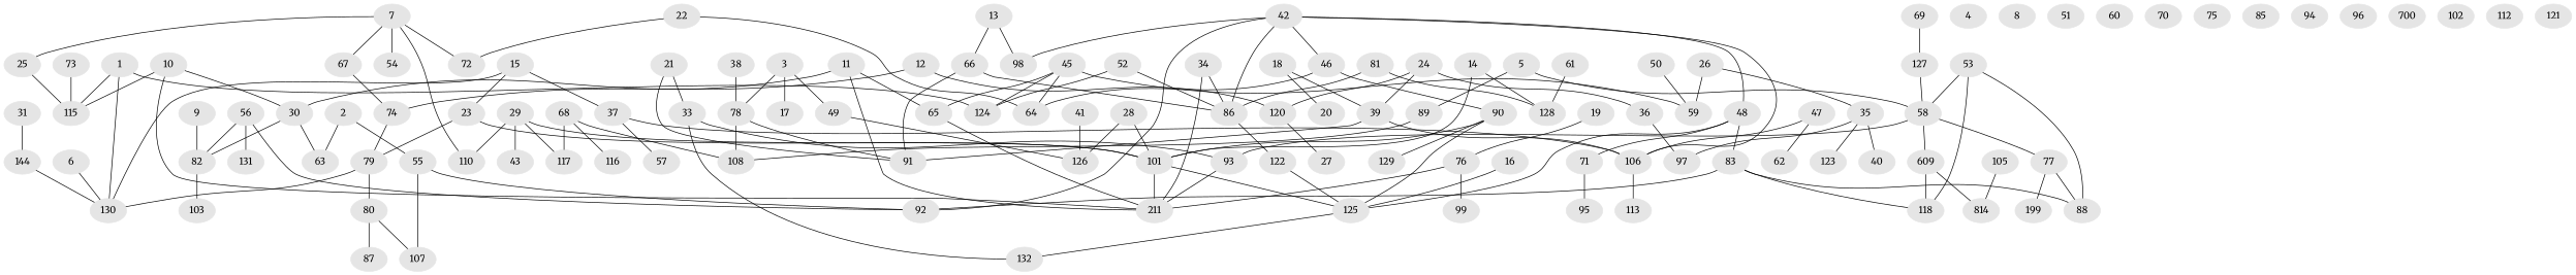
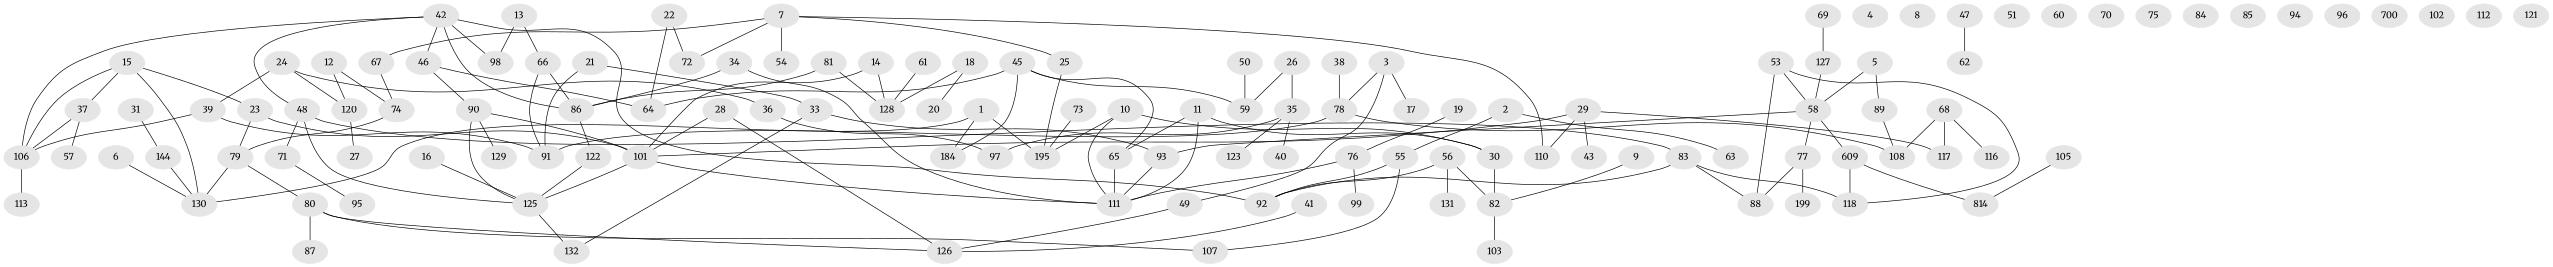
  graph {
    fontname=Merriweather
    node [color=gray90 fontname=Merriweather style=filled]
    edge [fontname=Merriweather]
    1
-   115
-   124
+   115 [label=195]
+   124 [label=184]
    130
    2
    55
    63
    92
    107
    3
    17
    49
    78
    126
    91
    108
    4
    5
    58
    89
    93
    77
    n23 [label=609]
    6
    7
    25
    54
    67
    72
    110
    74
    8
    9
    82
    103
    10
    30
-   111 [label=211]
+   111
    11
    65
    12
    120
    79
    27
    13
    66
    98
    86
    14
    101
    128
    125
    15
    23
    37
    57
    106
    16
    132
    18
    20
    39
    19
    76
    99
    21
    33
    22
    64
    80
    24
    36
    97
    26
    35
    59
    40
    123
    28
    29
    43
    117
    n83 [label=144]
    31
    n85 [label=814]
    34
    122
    113
    38
    71
    95
    41
    42
    46
    48
    90
    83
    45
    129
    47
    62
    118
    88
    50
    51
-   52
    53
    n108 [label=199]
    56
    131
    60
    61
    68
    116
    69
    127
    70
    73
    75
    87
    81
+   84
    85
    94
    96
    n126 [label=700]
    102
    105
    112
    121
    1 -- 115
    1 -- 124
    1 -- 130
    2 -- 55
    2 -- 63
    55 -- 92
    55 -- 107
    3 -- 17
    3 -- 49
    3 -- 78
    49 -- 126
    78 -- 91
    78 -- 108
    5 -- 58
    5 -- 89
    58 -- 93
    58 -- 77
    58 -- n23
    89 -- 108
    93 -- 111
    77 -- 88
    77 -- n108
    n23 -- n85
    n23 -- 118
    6 -- 130
    7 -- 25
    7 -- 54
    7 -- 67
    7 -- 72
    7 -- 110
    25 -- 115
    67 -- 74
    74 -- 79
    9 -- 82
    82 -- 103
    10 -- 115
    10 -- 30
    10 -- 111
-   30 -- 63
    30 -- 82
    11 -- 30
    11 -- 111
    11 -- 65
    65 -- 111
    12 -- 74
    12 -- 120
    120 -- 27
    79 -- 130
    79 -- 80
    13 -- 66
    13 -- 98
    66 -- 91
    66 -- 86
    86 -- 122
    14 -- 101
    14 -- 128
    101 -- 111
    101 -- 125
    125 -- 132
    15 -- 130
    15 -- 23
    15 -- 37
    23 -- 79
    23 -- 101
    37 -- 57
    37 -- 106
    106 -- 113
    16 -- 125
    18 -- 20
-   18 -- 39
+   18 -- 128
    39 -- 91
    39 -- 106
    19 -- 76
    76 -- 111
    76 -- 99
    21 -- 91
    21 -- 33
    33 -- 93
    33 -- 132
    22 -- 72
    22 -- 64
    80 -- 107
+   80 -- 126
    80 -- 87
    24 -- 120
    24 -- 39
    24 -- 36
    36 -- 97
    26 -- 35
    26 -- 59
    35 -- 97
    35 -- 40
    35 -- 123
    28 -- 126
    28 -- 101
    29 -- 110
    29 -- 101
    29 -- 43
    29 -- 117
    n83 -- 130
    31 -- n83
    34 -- 111
    34 -- 86
    122 -- 125
    38 -- 78
    71 -- 95
    41 -- 126
    42 -- 92
    42 -- 98
    42 -- 86
    42 -- 106
    42 -- 46
    42 -- 48
    46 -- 64
    46 -- 90
    48 -- 125
    48 -- 71
    48 -- 83
    90 -- 101
    90 -- 125
    90 -- 129
    83 -- 92
    83 -- 118
    83 -- 88
    45 -- 124
    45 -- 65
    45 -- 64
    45 -- 59
-   47 -- 106
+   15 -- 106
    47 -- 62
    50 -- 59
-   52 -- 124
-   52 -- 86
    53 -- 58
    53 -- 118
    53 -- 88
    56 -- 92
    56 -- 82
    56 -- 131
    61 -- 128
    68 -- 108
    68 -- 117
    68 -- 116
    69 -- 127
    127 -- 58
    73 -- 115
    81 -- 86
    81 -- 128
    105 -- n85
  }
